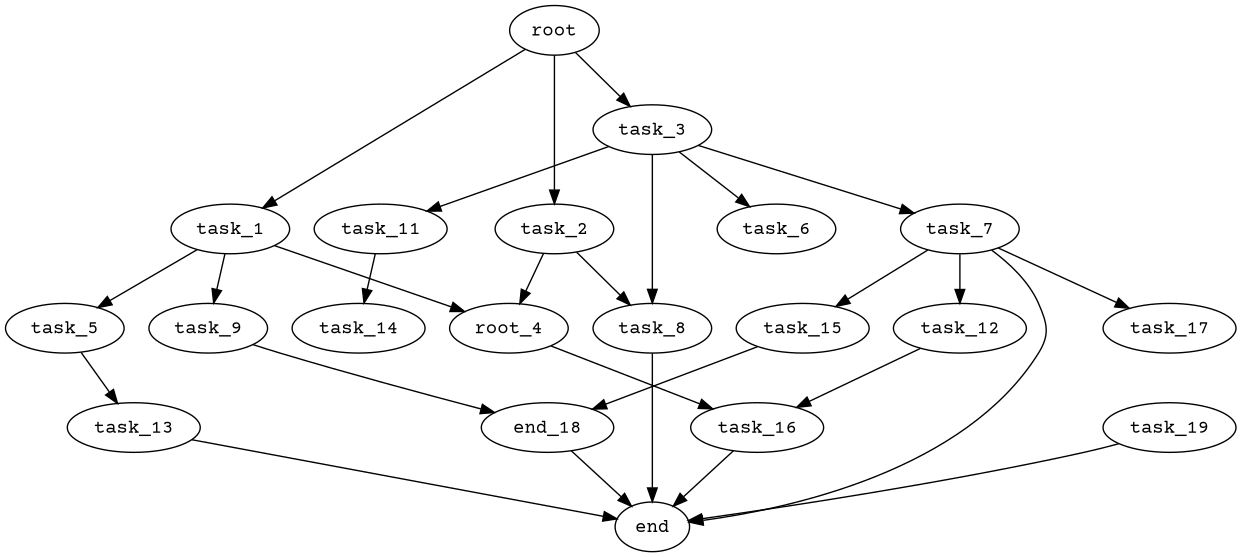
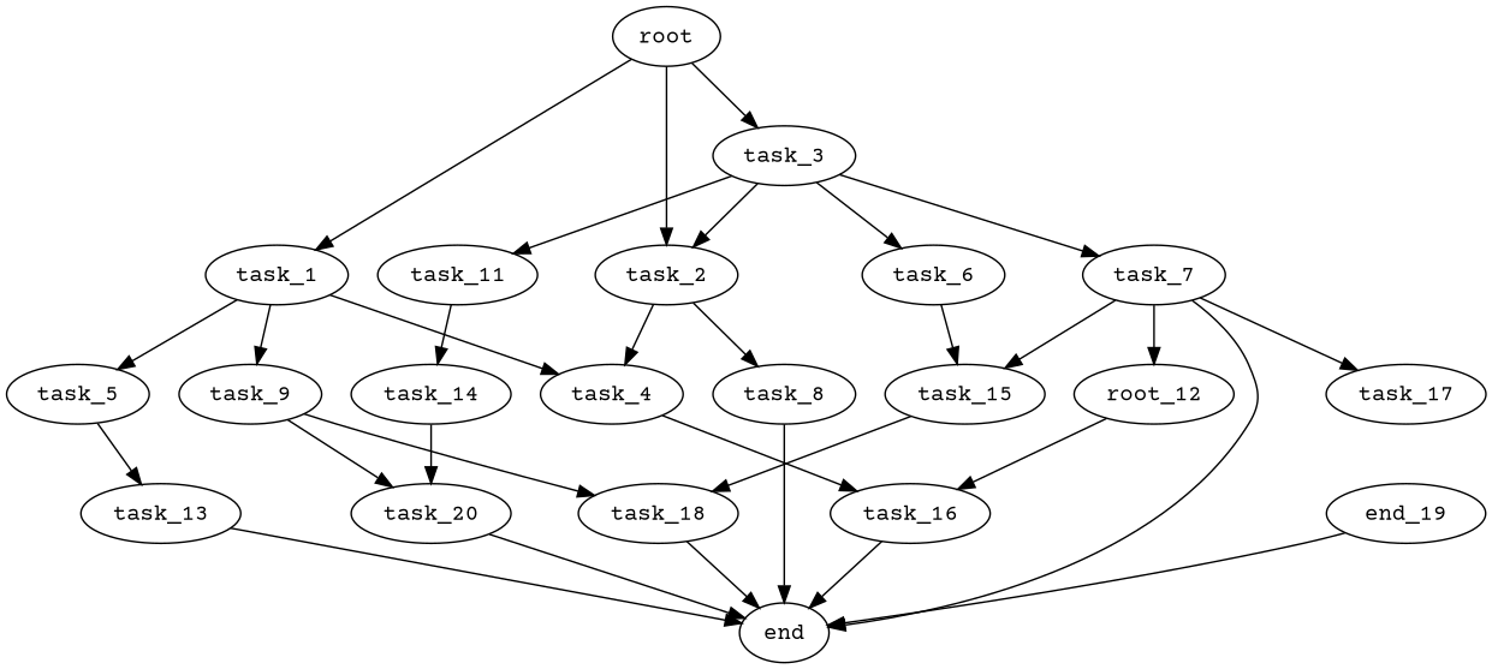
  digraph {
    fontname="Courier Prime"
    node [fontname="Courier Prime"]
    edge [fontname="Courier Prime"]
    root
    task_1
    task_2
    task_3
-   task_4 [label=root_4]
+   task_4
    task_5
    task_9
    task_8
    task_11
    task_6
    task_7
    task_16
    task_13
-   task_18 [label=end_18]
+   task_18
+   task_20
    end
    task_14
    task_15
-   task_12
+   task_12 [label=root_12]
    task_17
-   task_19
+   task_19 [label=end_19]
    root -> task_1
    root -> task_2
    root -> task_3
    task_1 -> task_4
    task_1 -> task_5
    task_1 -> task_9
    task_2 -> task_4
    task_2 -> task_8
-   task_3 -> task_8
+   task_3 -> task_2
    task_3 -> task_11
    task_3 -> task_6
    task_3 -> task_7
    task_4 -> task_16
    task_5 -> task_13
    task_9 -> task_18
+   task_9 -> task_20
    task_8 -> end
    task_11 -> task_14
+   task_6 -> task_15
    task_7 -> end
    task_7 -> task_15
    task_7 -> task_12
    task_7 -> task_17
    task_16 -> end
    task_13 -> end
    task_18 -> end
+   task_20 -> end
+   task_14 -> task_20
    task_15 -> task_18
    task_12 -> task_16
    task_19 -> end
  }
